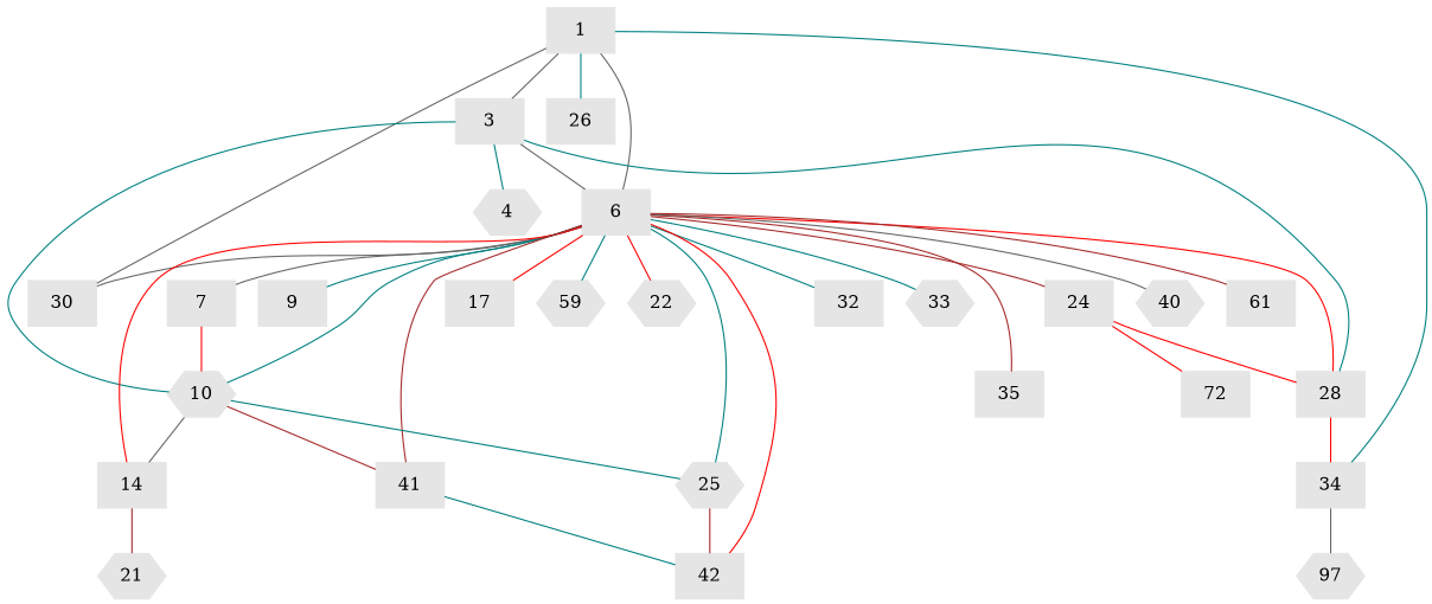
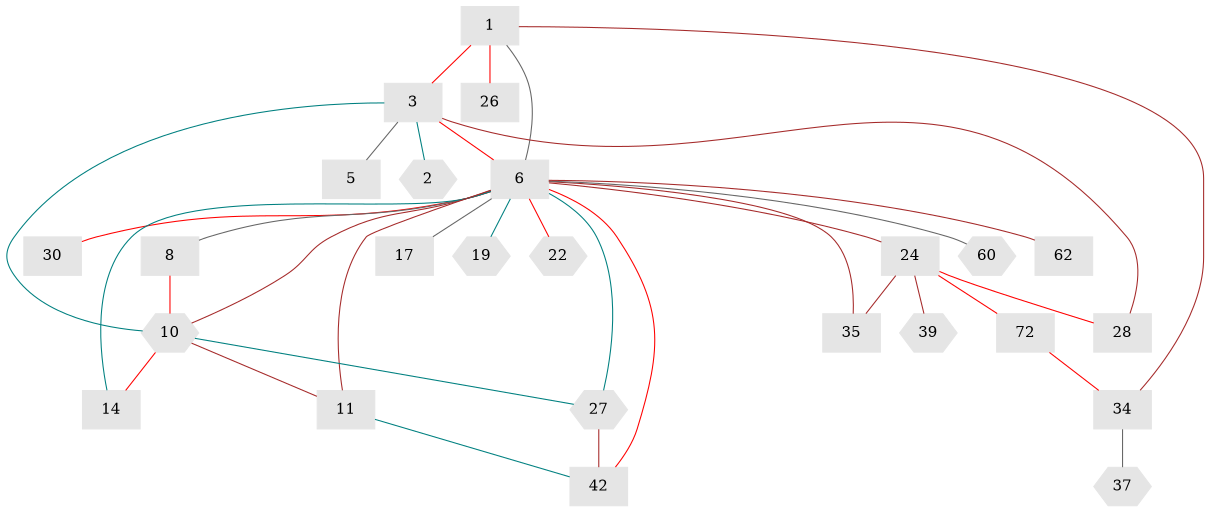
  graph {
    node [color=gray90 shape=box style=filled]
    edge [color=brown]
    1 [super="+2"]
    3 [super="+8+11"]
    6 [super="+16+20+12+49+51+68+52+25"]
    26
    30 [super="+47"]
    34 [super="+48"]
-   4 [shape=hexagon super="+45"]
+   4 [shape=hexagon super="+45" label=2]
+   5
    10 [shape=hexagon super="+29+23+64+70+13"]
    28
    24 [super="+38"]
-   7 [super="+36+59"]
-   9 [super="+58+56+15"]
+   7 [super="+36+59" label=8]
    14 [super="+65"]
    17
-   19 [shape=hexagon super="+57" label=59]
+   19 [shape=hexagon super="+57"]
    22 [shape=hexagon]
-   27 [shape=hexagon label=25]
-   32
-   33 [shape=hexagon]
+   27 [shape=hexagon]
    35
-   40 [shape=hexagon]
-   41 [super="+54+67"]
+   40 [shape=hexagon label=60]
+   41 [super="+54+67" label=11]
    n24 [label=42]
-   62 [label=61]
-   37 [shape=hexagon label=97]
+   62
+   37 [shape=hexagon]
+   39 [shape=hexagon]
    72
-   21 [shape=hexagon]
-   1 -- 3 [color=gray40]
+   1 -- 3 [color=red]
    1 -- 6 [color=gray40]
-   1 -- 26 [color=teal]
-   1 -- 30 [color=gray40]
-   1 -- 34 [color=teal]
-   3 -- 6 [color=gray40 weight=2]
+   1 -- 26 [color=red]
+   1 -- 34
+   3 -- 6 [color=red weight=2]
    3 -- 4 [color=teal]
+   3 -- 5 [color=gray40]
    3 -- 10 [color=teal weight=2]
-   3 -- 28 [color=teal]
-   6 -- 30 [color=gray40 weight=2]
-   6 -- 10 [color=teal]
-   6 -- 28 [color=red]
+   3 -- 28
+   6 -- 30 [color=red weight=2]
+   6 -- 10
    6 -- 24 [weight=2]
    6 -- 7 [color=gray40]
-   6 -- 9 [color=teal weight=2]
-   6 -- 14 [color=red weight=2]
-   6 -- 17 [color=red]
+   6 -- 14 [color=teal weight=2]
+   6 -- 17 [color=gray40]
    6 -- 19 [color=teal]
    6 -- 22 [color=red]
    6 -- 27 [color=teal weight=2]
-   6 -- 32 [color=teal]
-   6 -- 33 [color=teal]
    6 -- 35
    6 -- 40 [color=gray40]
    6 -- 41
    6 -- n24 [color=red]
    6 -- 62
    34 -- 37 [color=gray40]
-   10 -- 14 [color=gray40]
+   10 -- 14 [color=red]
    10 -- 27 [color=teal]
    10 -- 41
-   28 -- 34 [color=red]
+   72 -- 34 [color=red]
    24 -- 28 [color=red]
+   24 -- 35
+   24 -- 39
    24 -- 72 [color=red]
    7 -- 10 [color=red weight=2]
-   14 -- 21
    27 -- n24
    41 -- n24 [color=teal]
  }
